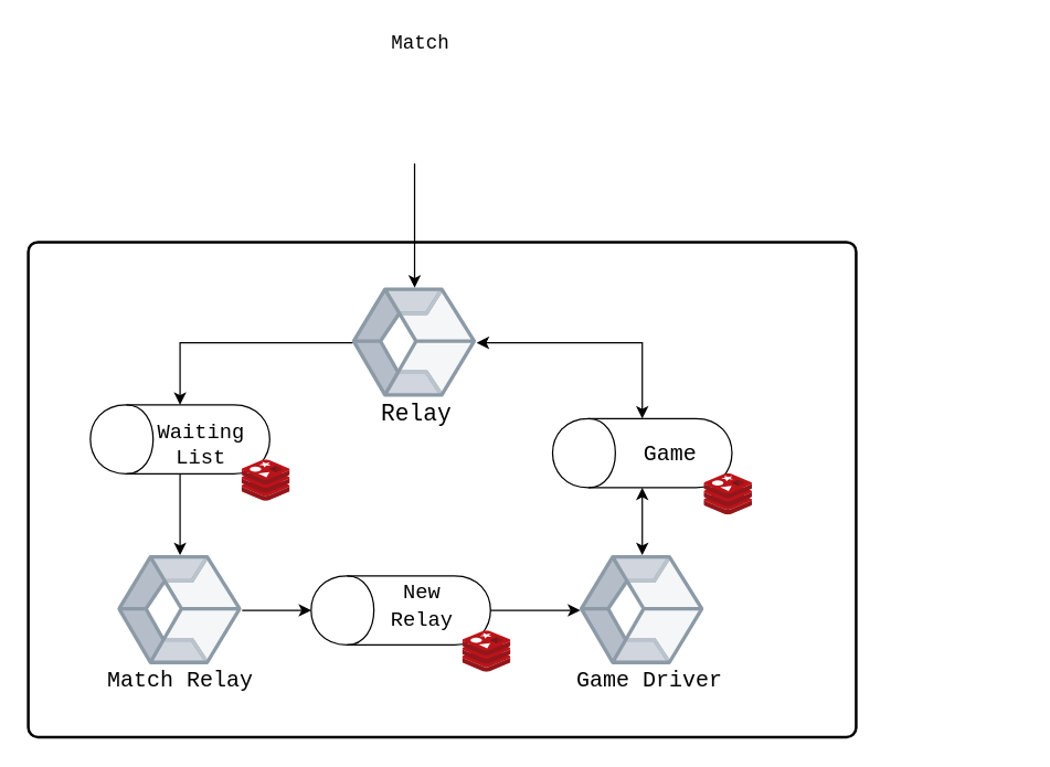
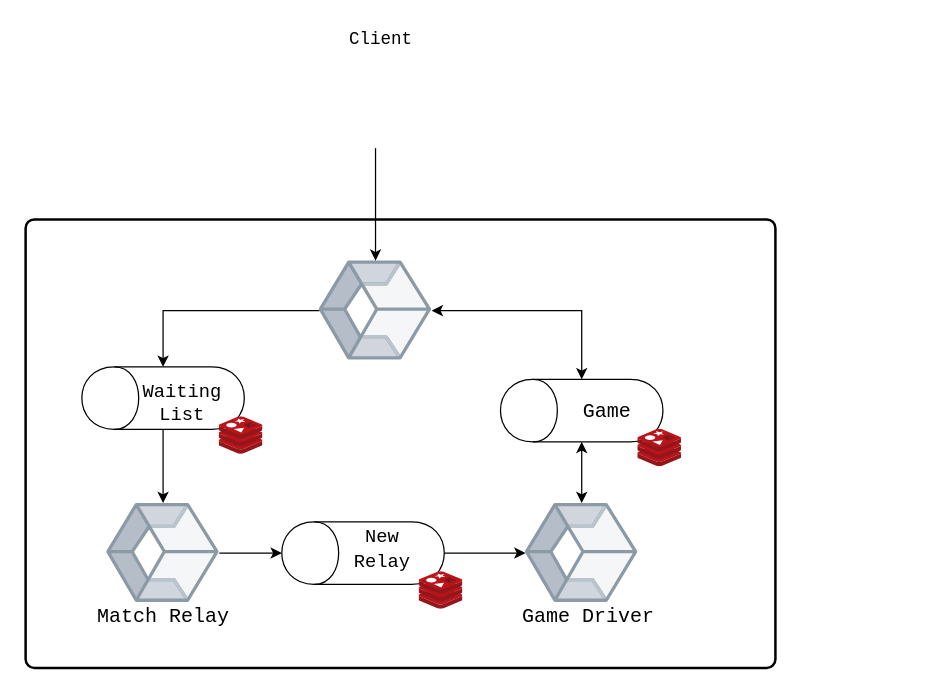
  <mxCell id="0" />
  <mxCell id="1" parent="0" />
  <mxCell id="2" value="" style="rounded=1;whiteSpace=wrap;html=1;absoluteArcSize=1;arcSize=14;strokeWidth=2;fontFamily=Verdana;align=center;" vertex="1" parent="1"><mxGeometry x="20" y="175" width="600" height="359" as="geometry" /></mxCell>
  <mxCell id="3" value="" style="group" vertex="1" connectable="0" parent="1"><mxGeometry x="227" y="273" width="170.5" height="180" as="geometry" /></mxCell>
  <mxCell id="4" value="" style="group" vertex="1" connectable="0" parent="3"><mxGeometry x="-122" y="-20" width="105" height="130" as="geometry" /></mxCell>
  <mxCell id="5" value="" style="shape=cylinder;whiteSpace=wrap;html=1;boundedLbl=1;backgroundOutline=1;rotation=-90;" vertex="1" parent="4"><mxGeometry width="50" height="130" as="geometry" /></mxCell>
  <mxCell id="6" value="" style="aspect=fixed;html=1;points=[];align=center;image;fontSize=12;image=img/lib/mscae/Cache_Redis_Product.svg;" vertex="1" parent="4"><mxGeometry x="70" y="80" width="35" height="30" as="geometry" /></mxCell>
  <mxCell id="7" value="&lt;div&gt;&lt;font style=&quot;font-size: 15px&quot; face=&quot;Courier New&quot;&gt;Waiting&lt;/font&gt;&lt;/div&gt;&lt;div&gt;&lt;font style=&quot;font-size: 15px&quot; face=&quot;Courier New&quot;&gt;List&lt;/font&gt;&lt;/div&gt;" style="text;html=1;resizable=0;points=[];autosize=1;align=center;verticalAlign=top;spacingTop=-4;fontFamily=Verdana;" vertex="1" parent="4"><mxGeometry y="50" width="80" height="30" as="geometry" /></mxCell>
  <mxCell id="8" value="" style="group" vertex="1" connectable="0" parent="3"><mxGeometry x="407" y="40" width="105" height="130" as="geometry" /></mxCell>
  <mxCell id="9" value="" style="group" vertex="1" connectable="0" parent="8"><mxGeometry x="-194" y="-50" width="105" height="130" as="geometry" /></mxCell>
  <mxCell id="10" value="" style="shape=cylinder;whiteSpace=wrap;html=1;boundedLbl=1;backgroundOutline=1;rotation=-90;" vertex="1" parent="9"><mxGeometry width="50" height="130" as="geometry" /></mxCell>
  <mxCell id="11" value="" style="aspect=fixed;html=1;points=[];align=center;image;fontSize=12;image=img/lib/mscae/Cache_Redis_Product.svg;" vertex="1" parent="9"><mxGeometry x="70" y="80" width="35" height="30" as="geometry" /></mxCell>
  <mxCell id="12" value="&lt;font style=&quot;font-size: 16px&quot; face=&quot;Courier New&quot;&gt;Game&lt;/font&gt;" style="text;html=1;resizable=0;points=[];autosize=1;align=center;verticalAlign=top;spacingTop=-4;fontFamily=Verdana;" vertex="1" parent="9"><mxGeometry x="4.5" y="55" width="80" height="20" as="geometry" /></mxCell>
- <mxCell id="13" value="&lt;font style=&quot;font-size: 17px&quot; face=&quot;Courier New&quot;&gt;Relay&lt;/font&gt;" style="text;html=1;resizable=0;points=[];autosize=1;align=center;verticalAlign=top;spacingTop=-4;fontFamily=Verdana;" vertex="1" parent="3"><mxGeometry x="39" y="15" width="70" height="20" as="geometry" /></mxCell>
  <mxCell id="14" value="" style="group" vertex="1" connectable="0" parent="3"><mxGeometry x="28" y="-65" width="90" height="80" as="geometry" /></mxCell>
  <mxCell id="15" value="" style="aspect=fixed;perimeter=ellipsePerimeter;html=1;align=center;fontSize=12;verticalAlign=top;fontColor=#364149;shadow=0;dashed=0;image;image=img/lib/cumulus/container.svg;" vertex="1" parent="14"><mxGeometry width="90" height="80" as="geometry" /></mxCell>
  <mxCell id="16" value="" style="shape=image;html=1;verticalAlign=top;verticalLabelPosition=bottom;labelBackgroundColor=#ffffff;imageAspect=0;aspect=fixed;image=https://cdn3.iconfinder.com/data/icons/logos-and-brands-adobe/512/267_Python-128.png" vertex="1" parent="14"><mxGeometry x="60" width="30" height="30" as="geometry" /></mxCell>
  <mxCell id="17" style="edgeStyle=orthogonalEdgeStyle;rounded=0;orthogonalLoop=1;jettySize=auto;html=1;exitX=0;exitY=0.5;exitDx=0;exitDy=0;entryX=1;entryY=0.5;entryDx=0;entryDy=0;fontFamily=Verdana;" edge="1" parent="3" source="15" target="5"><mxGeometry relative="1" as="geometry" /></mxCell>
  <mxCell id="18" value="" style="group" vertex="1" connectable="0" parent="3"><mxGeometry x="38" y="106" width="105" height="130" as="geometry" /></mxCell>
  <mxCell id="19" value="" style="shape=cylinder;whiteSpace=wrap;html=1;boundedLbl=1;backgroundOutline=1;rotation=-90;" vertex="1" parent="18"><mxGeometry y="-2" width="50" height="130" as="geometry" /></mxCell>
  <mxCell id="20" value="" style="aspect=fixed;html=1;points=[];align=center;image;fontSize=12;image=img/lib/mscae/Cache_Redis_Product.svg;" vertex="1" parent="18"><mxGeometry x="70" y="78" width="35" height="30" as="geometry" /></mxCell>
  <mxCell id="21" value="&lt;div style=&quot;font-size: 15px&quot;&gt;&lt;font style=&quot;font-size: 15px&quot; face=&quot;Courier New&quot;&gt;New&lt;/font&gt;&lt;/div&gt;&lt;div style=&quot;font-size: 15px&quot;&gt;&lt;font style=&quot;font-size: 15px&quot; face=&quot;Courier New&quot;&gt;Relay&lt;/font&gt;&lt;/div&gt;" style="text;html=1;resizable=0;points=[];autosize=1;align=center;verticalAlign=top;spacingTop=-4;fontFamily=Verdana;" vertex="1" parent="18"><mxGeometry y="38" width="80" height="30" as="geometry" /></mxCell>
  <mxCell id="22" style="edgeStyle=orthogonalEdgeStyle;rounded=0;orthogonalLoop=1;jettySize=auto;html=1;exitX=1;exitY=0.5;exitDx=0;exitDy=0;entryX=1;entryY=0.5;entryDx=0;entryDy=0;startArrow=classic;startFill=1;fontFamily=Verdana;" edge="1" parent="3" source="10" target="15"><mxGeometry relative="1" as="geometry" /></mxCell>
  <mxCell id="23" style="edgeStyle=orthogonalEdgeStyle;rounded=0;orthogonalLoop=1;jettySize=auto;html=1;exitX=0;exitY=0.5;exitDx=0;exitDy=0;entryX=0.5;entryY=0;entryDx=0;entryDy=0;fontFamily=Verdana;" edge="1" parent="1" source="5" target="28"><mxGeometry relative="1" as="geometry" /></mxCell>
  <mxCell id="24" style="edgeStyle=orthogonalEdgeStyle;rounded=0;orthogonalLoop=1;jettySize=auto;html=1;exitX=1;exitY=0.5;exitDx=0;exitDy=0;fontFamily=Verdana;entryX=0.5;entryY=0;entryDx=0;entryDy=0;" edge="1" parent="1" source="28" target="19"><mxGeometry relative="1" as="geometry"><mxPoint x="220" y="376" as="targetPoint" /></mxGeometry></mxCell>
  <mxCell id="25" style="edgeStyle=orthogonalEdgeStyle;rounded=0;orthogonalLoop=1;jettySize=auto;html=1;exitX=0.5;exitY=1;exitDx=0;exitDy=0;entryX=0;entryY=0.5;entryDx=0;entryDy=0;fontFamily=Verdana;" edge="1" parent="1" source="19" target="34"><mxGeometry relative="1" as="geometry" /></mxCell>
  <mxCell id="26" value="" style="group" vertex="1" connectable="0" parent="1"><mxGeometry x="60" y="402" width="140" height="100" as="geometry" /></mxCell>
  <mxCell id="27" value="" style="group" vertex="1" connectable="0" parent="26"><mxGeometry x="25" width="90" height="80" as="geometry" /></mxCell>
  <mxCell id="28" value="" style="aspect=fixed;perimeter=ellipsePerimeter;html=1;align=center;fontSize=12;verticalAlign=top;fontColor=#364149;shadow=0;dashed=0;image;image=img/lib/cumulus/container.svg;" vertex="1" parent="27"><mxGeometry width="90" height="80" as="geometry" /></mxCell>
  <mxCell id="29" value="" style="shape=image;html=1;verticalAlign=top;verticalLabelPosition=bottom;labelBackgroundColor=#ffffff;imageAspect=0;aspect=fixed;image=https://cdn3.iconfinder.com/data/icons/logos-and-brands-adobe/512/267_Python-128.png" vertex="1" parent="27"><mxGeometry x="60" width="30" height="30" as="geometry" /></mxCell>
  <mxCell id="30" value="&lt;font style=&quot;font-size: 16px&quot; face=&quot;Courier New&quot;&gt;Match Relay&lt;/font&gt;" style="text;html=1;resizable=0;points=[];autosize=1;align=center;verticalAlign=top;spacingTop=-4;fontFamily=Verdana;" vertex="1" parent="26"><mxGeometry y="80" width="140" height="20" as="geometry" /></mxCell>
  <mxCell id="31" value="" style="group" vertex="1" connectable="0" parent="1"><mxGeometry x="410" y="402" width="120" height="100" as="geometry" /></mxCell>
  <mxCell id="32" value="&lt;font style=&quot;font-size: 16px&quot; face=&quot;Courier New&quot;&gt;Game Driver&lt;/font&gt;" style="text;html=1;resizable=0;points=[];autosize=1;align=center;verticalAlign=top;spacingTop=-4;fontFamily=Verdana;" vertex="1" parent="31"><mxGeometry y="80" width="120" height="20" as="geometry" /></mxCell>
  <mxCell id="33" value="" style="group" vertex="1" connectable="0" parent="31"><mxGeometry x="10" width="90" height="80" as="geometry" /></mxCell>
  <mxCell id="34" value="" style="aspect=fixed;perimeter=ellipsePerimeter;html=1;align=center;fontSize=12;verticalAlign=top;fontColor=#364149;shadow=0;dashed=0;image;image=img/lib/cumulus/container.svg;" vertex="1" parent="33"><mxGeometry width="90" height="80" as="geometry" /></mxCell>
  <mxCell id="35" value="" style="shape=image;html=1;verticalAlign=top;verticalLabelPosition=bottom;labelBackgroundColor=#ffffff;imageAspect=0;aspect=fixed;image=https://cdn3.iconfinder.com/data/icons/logos-and-brands-adobe/512/267_Python-128.png" vertex="1" parent="33"><mxGeometry x="60" width="30" height="30" as="geometry" /></mxCell>
  <mxCell id="36" style="edgeStyle=orthogonalEdgeStyle;rounded=0;orthogonalLoop=1;jettySize=auto;html=1;exitX=0.5;exitY=0;exitDx=0;exitDy=0;entryX=0;entryY=0.5;entryDx=0;entryDy=0;fontFamily=Verdana;startArrow=classic;startFill=1;" edge="1" parent="1" source="34" target="10"><mxGeometry relative="1" as="geometry" /></mxCell>
  <mxCell id="37" style="edgeStyle=orthogonalEdgeStyle;rounded=0;orthogonalLoop=1;jettySize=auto;html=1;entryX=0.5;entryY=0;entryDx=0;entryDy=0;startArrow=none;startFill=0;fontFamily=Verdana;exitX=0.5;exitY=1;exitDx=0;exitDy=0;" edge="1" parent="1" source="38" target="15"><mxGeometry relative="1" as="geometry"><mxPoint x="300.286" y="148" as="sourcePoint" /></mxGeometry></mxCell>
  <mxCell id="38" value="" style="shape=image;html=1;verticalAlign=top;verticalLabelPosition=bottom;labelBackgroundColor=#ffffff;imageAspect=0;aspect=fixed;image=https://cdn2.iconfinder.com/data/icons/whcompare-isometric-web-hosting-servers/50/web-browser-on-laptop-128.png;fontFamily=Verdana;align=center;" vertex="1" parent="1"><mxGeometry x="261" y="40" width="78" height="78" as="geometry" /></mxCell>
- <mxCell id="39" value="&lt;font style=&quot;font-size: 14px&quot; face=&quot;Courier New&quot;&gt;Match&lt;/font&gt;" style="text;html=1;resizable=0;points=[];autosize=1;align=center;verticalAlign=top;spacingTop=-4;fontFamily=Verdana;" vertex="1" parent="1"><mxGeometry x="269" y="20" width="70" height="20" as="geometry" /></mxCell>
+ <mxCell id="39" value="&lt;font style=&quot;font-size: 14px&quot; face=&quot;Courier New&quot;&gt;Client&lt;/font&gt;" style="text;html=1;resizable=0;points=[];autosize=1;align=center;verticalAlign=top;spacingTop=-4;fontFamily=Verdana;" vertex="1" parent="1"><mxGeometry x="269" y="20" width="70" height="20" as="geometry" /></mxCell>
